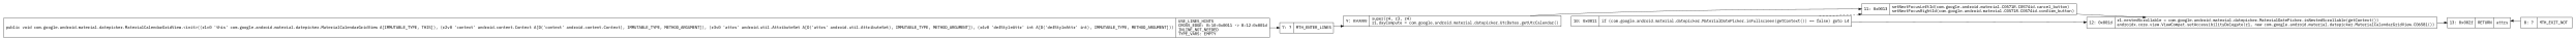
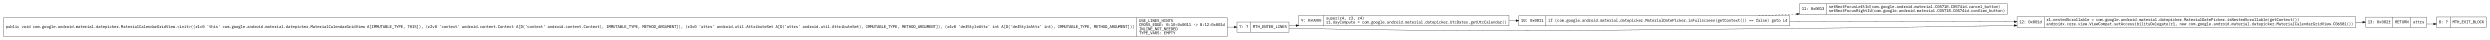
  digraph {
    fontname="IBM Plex Mono"
    rankdir=LR
    node [fontname="IBM Plex Mono" shape=record]
    edge [fontname="IBM Plex Mono"]
    n1 [label="{7\:\ ?|MTH_ENTER_LINES\l}"]
    n2 [label="{9\:\ 0x0000|super(r4, r3, r4)\lr1.dayCompute = com.google.android.material.datepicker.UtcDates.getUtcCalendar()\l}"]
    n3 [label="{10\:\ 0x0011|if (com.google.android.material.datepicker.MaterialDatePicker.isFullscreen(getContext()) == false) goto L4\l}"]
    n4 [label="{11\:\ 0x0013|setNextFocusLeftId(com.google.android.material.C0571R.C0574id.cancel_button)\lsetNextFocusRightId(com.google.android.material.C0571R.C0574id.confirm_button)\l}"]
    n5 [label="{12\:\ 0x001d|r1.nestedScrollable = com.google.android.material.datepicker.MaterialDatePicker.isNestedScrollable(getContext())\landroidx.core.view.ViewCompat.setAccessibilityDelegate(r1, new com.google.android.material.datepicker.MaterialCalendarGridView.C06581())\l}"]
    n6 [label="{13\:\ 0x002f|RETURN\l|attrs\l}"]
-   n7 [label="{8\:\ ?|MTH_EXIT_NOT\l}"]
+   n7 [label="{8\:\ ?|MTH_EXIT_BLOCK\l}"]
    n8 [label="{public void com.google.android.material.datepicker.MaterialCalendarGridView.\<init\>((r1v0 'this' com.google.android.material.datepicker.MaterialCalendarGridView A[IMMUTABLE_TYPE, THIS]), (r2v0 'context' android.content.Context A[D('context' android.content.Context), IMMUTABLE_TYPE, METHOD_ARGUMENT]), (r3v0 'attrs' android.util.AttributeSet A[D('attrs' android.util.AttributeSet), IMMUTABLE_TYPE, METHOD_ARGUMENT]), (r4v0 'defStyleAttr' int A[D('defStyleAttr' int), IMMUTABLE_TYPE, METHOD_ARGUMENT]))  | USE_LINES_HINTS\lCROSS_EDGE: B:10:0x0011 \-\> B:12:0x001d\lINLINE_NOT_NEEDED\lTYPE_VARS: EMPTY\l}"]
    n1 -> n2
-   n2 -> n4
+   n2 -> n3
    n3 -> n4 [style=dashed]
    n3 -> n5
-   n4 -> n5
+   n1 -> n5
    n5 -> n6
-   n7 -> n6
+   n6 -> n7
    n8 -> n1
  }
